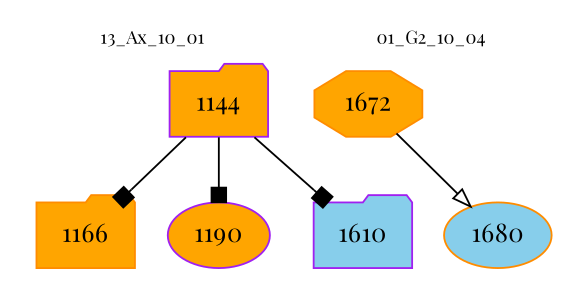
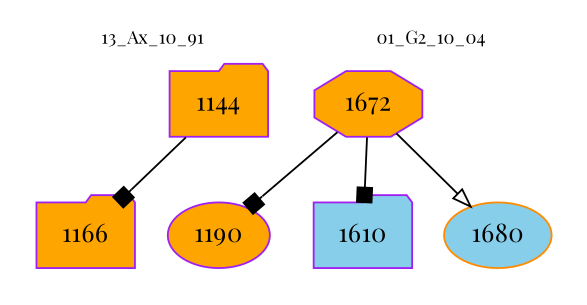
  digraph {
    fontname="Playfair Display"
    node [color=purple fillcolor=orange fontname="Playfair Display" shape=folder style=filled]
    edge [arrowhead=box color=black fontname="Playfair Display"]
    n1 [label=1144]
-   n2 [color=darkorange label=1166]
+   n2 [label=1166]
    n3 [label=1190 shape=ellipse]
-   n4 [color=darkorange label=1672 shape=octagon]
+   n4 [label=1672 shape=octagon]
    n5 [fillcolor=skyblue label=1610]
    n6 [color=darkorange fillcolor=skyblue label=1680 shape=ellipse]
    subgraph cluster_1 {
      color=white
      fontsize=10
-     label="13_Ax_10_01"
+     label="13_Ax_10_91"
      n1
      n2
      n3
    }
    subgraph cluster_2 {
      color=white
      fontsize=10
      label="01_G2_10_04"
      n4
      n5
      n6
    }
    n1 -> n2
-   n1 -> n3
-   n1 -> n5
+   n4 -> n3
+   n4 -> n5
    n4 -> n6 [arrowhead=onormal]
  }
